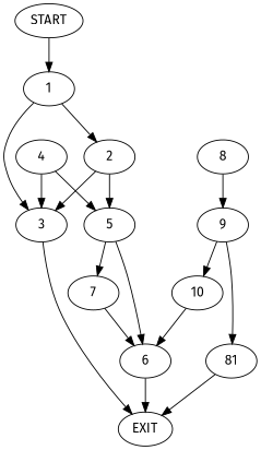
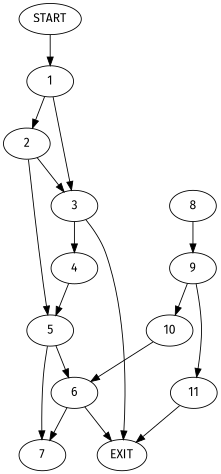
  digraph {
    fontname="Fira Sans"
    node [fontname="Fira Sans"]
    edge [fontname="Fira Sans"]
    n1 [label=START]
    1
    2
    3
    n5 [label=EXIT]
    5
    4
    6
    7
    8
    9
    10
-   11 [label=81]
+   11
    n1 -> 1
    1 -> 2
    1 -> 3
    2 -> 3
    2 -> 5
    3 -> n5
    5 -> 6
    5 -> 7
-   4 -> 3
+   3 -> 4
    4 -> 5
    6 -> n5
-   7 -> 6
+   6 -> 7
    8 -> 9
    9 -> 10
    9 -> 11
    10 -> 6
    11 -> n5
  }
